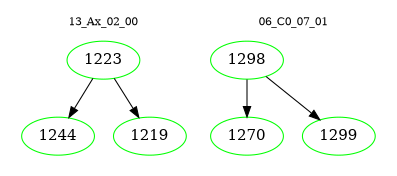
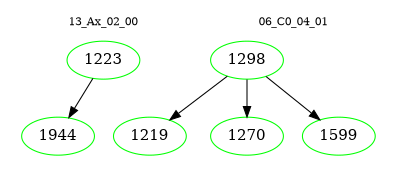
  digraph {
    node [color=green]
    edge [color=black]
    n1 [label=1223]
    n2 [label=1219]
-   n3 [label=1244]
+   n3 [label=1944]
    n4 [label=1298]
    n5 [label=1270]
-   n6 [label=1299]
+   n6 [label=1599]
    subgraph cluster_1 {
      color=white
      fontsize=10
      label="13_Ax_02_00"
      n1
      n2
      n3
    }
    subgraph cluster_2 {
      color=white
      fontsize=10
-     label="06_C0_07_01"
+     label="06_C0_04_01"
      n4
      n5
      n6
    }
-   n1 -> n2
+   n4 -> n2
    n1 -> n3
    n4 -> n5
    n4 -> n6
  }
